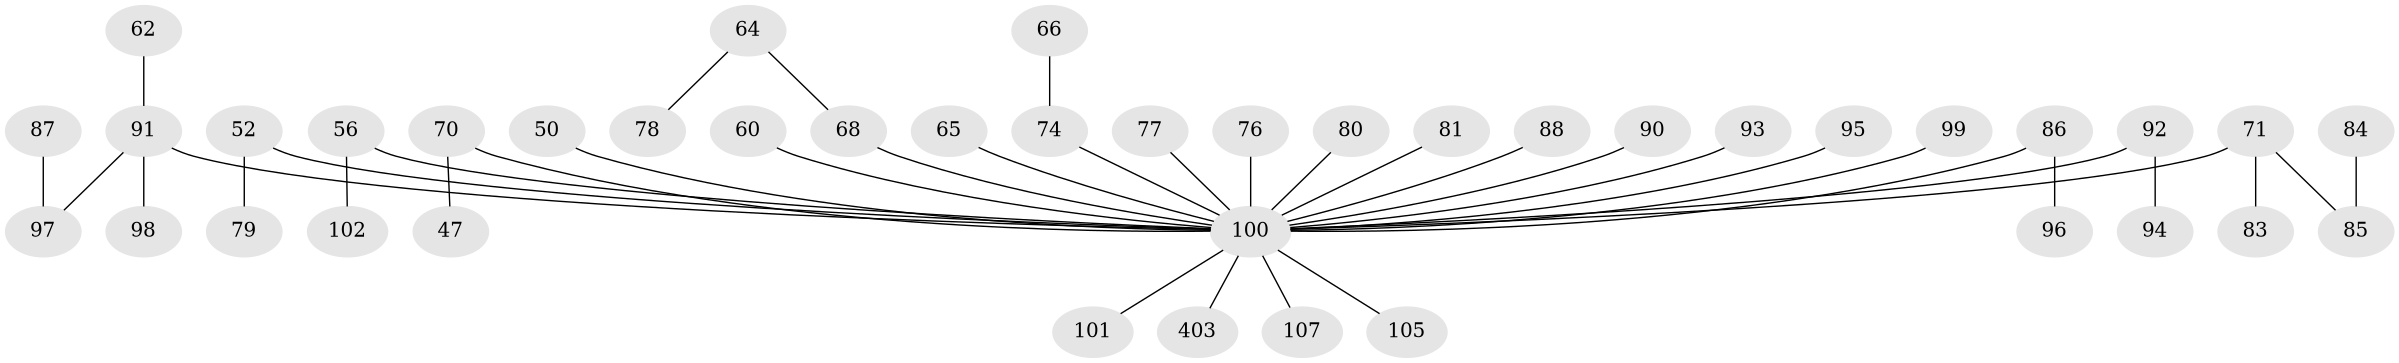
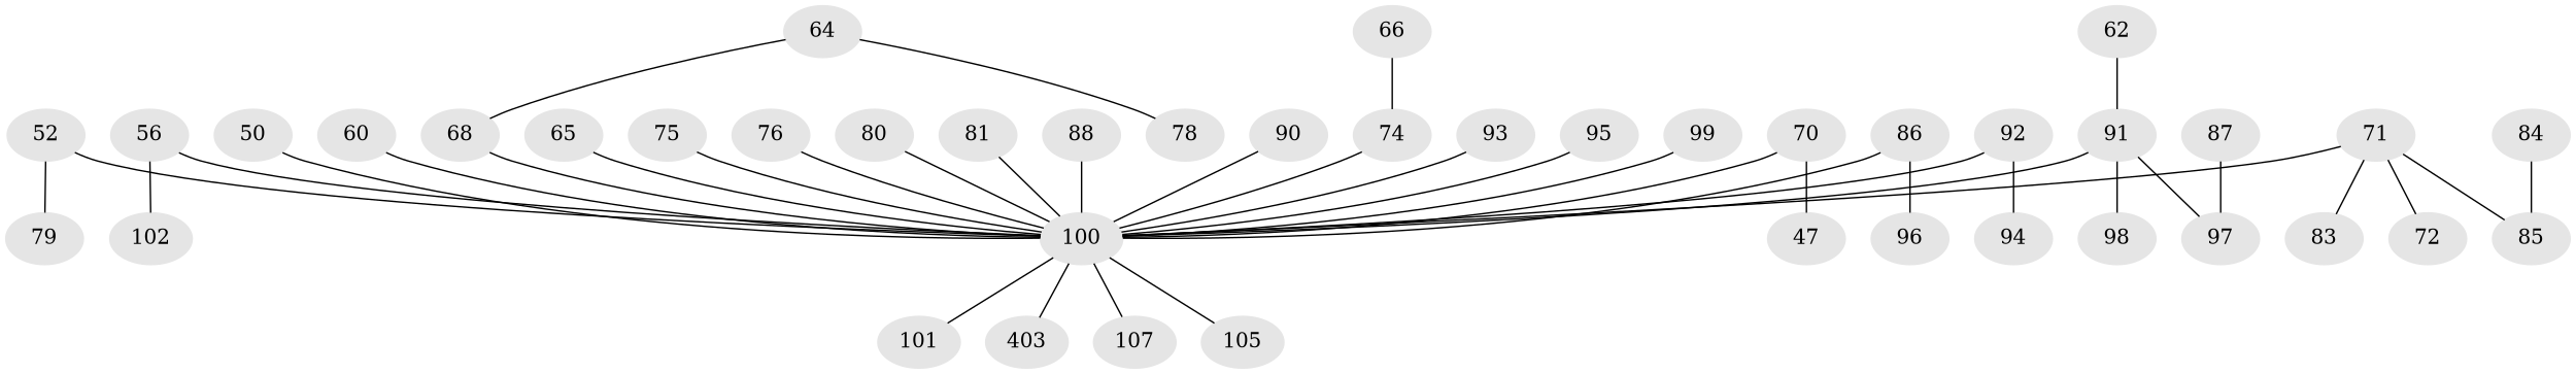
  graph {
    node [color=gray90 style=filled]
    50 [super="+31"]
    100 [super="+58+89+44+51+61+46"]
    101
    n4 [label=403]
    n5 [label=107]
    105
    52
    79
    56
    102
    60
    91 [super="+13"]
    97 [super="+57"]
    98 [super="+16"]
    62
    64
    78
    68
    65 [super="+24+35+45"]
    74 [super="+48"]
    66
    70
    n23 [label=47]
    71 [super="+4+43+39"]
+   72
    83
    85 [super="+69+73+82+63"]
-   75 [label=77]
+   75
    76
    80
    81
    84
    86
    96
    87
    88
    90
    92 [super="+67"]
    94
    93
    95
    99
    50 -- 100
    100 -- 101
    100 -- n4
    100 -- n5
    100 -- 105
    52 -- 100
    52 -- 79
    56 -- 100
    56 -- 102
    60 -- 100
    91 -- 100
    91 -- 97
    91 -- 98
    62 -- 91
    64 -- 78
    64 -- 68
    68 -- 100
    65 -- 100
    74 -- 100
    66 -- 74
    70 -- 100
    70 -- n23
    71 -- 100
+   71 -- 72
    71 -- 83
    71 -- 85
    75 -- 100
    76 -- 100
    80 -- 100
    81 -- 100
    84 -- 85
    86 -- 100
    86 -- 96
    87 -- 97
    88 -- 100
    90 -- 100
    92 -- 100
    92 -- 94
    93 -- 100
    95 -- 100
    99 -- 100
  }
